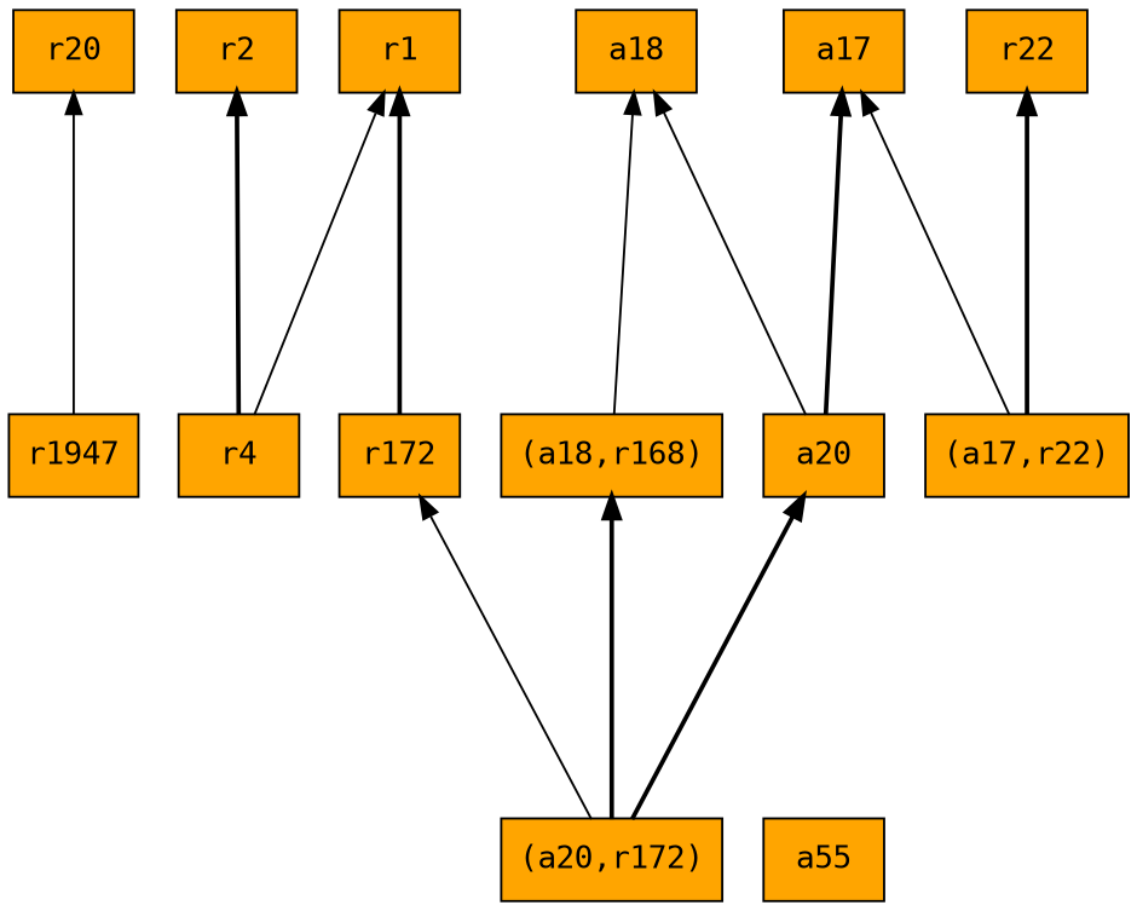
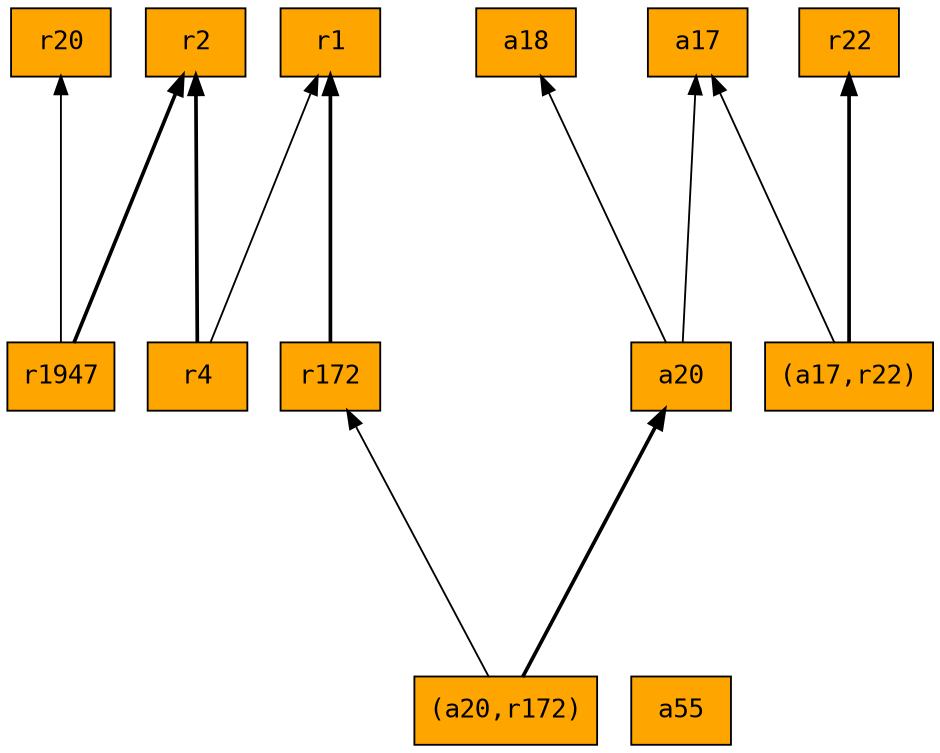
  digraph {
    fontname="DejaVu Sans Mono"
    rankdir=BT
    ranksep=2.0
    node [fillcolor=orange fontname="DejaVu Sans Mono" shape=record style=filled]
    edge [fontname="DejaVu Sans Mono" style=solid]
    n1 [label="{r2}"]
    n2 [label="{r1947}"]
    n3 [label="{r20}"]
    n4 [label="{r172}"]
    n5 [label="{r1}"]
    n6 [label="{r22}"]
    n7 [label="{a20}"]
    n8 [label="{a17}"]
    n9 [label="{a18}"]
-   n10 [label="{(a18,r168)}"]
    n11 [label="{a55}"]
    n12 [label="{(a20,r172)}"]
    n13 [label="{r4}"]
    n14 [label="{(a17,r22)}"]
+   n2 -> n1 [style=bold]
    n2 -> n3
    n4 -> n5 [style=bold]
-   n7 -> n8 [style=bold]
+   n7 -> n8
    n7 -> n9
-   n10 -> n9
    n12 -> n4
    n12 -> n7 [style=bold]
-   n12 -> n10 [style=bold]
    n13 -> n1 [style=bold]
    n13 -> n5
    n14 -> n6 [style=bold]
    n14 -> n8
  }
